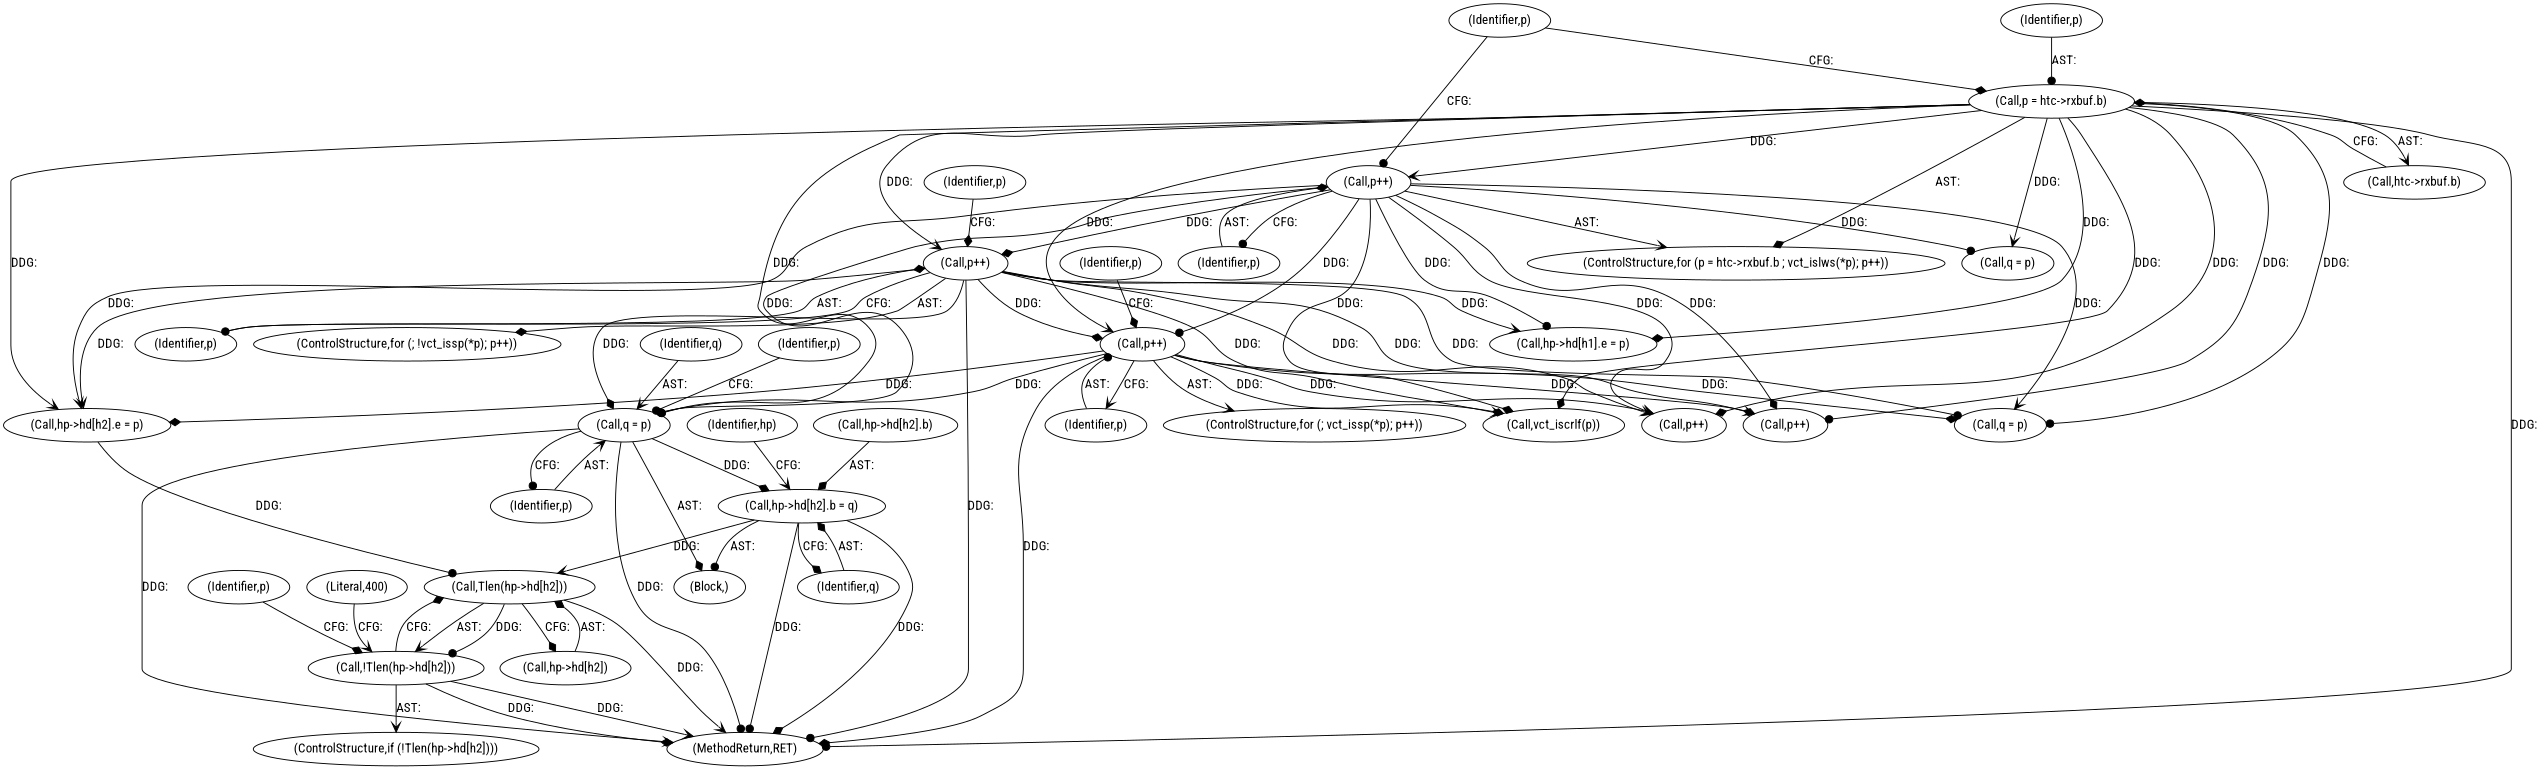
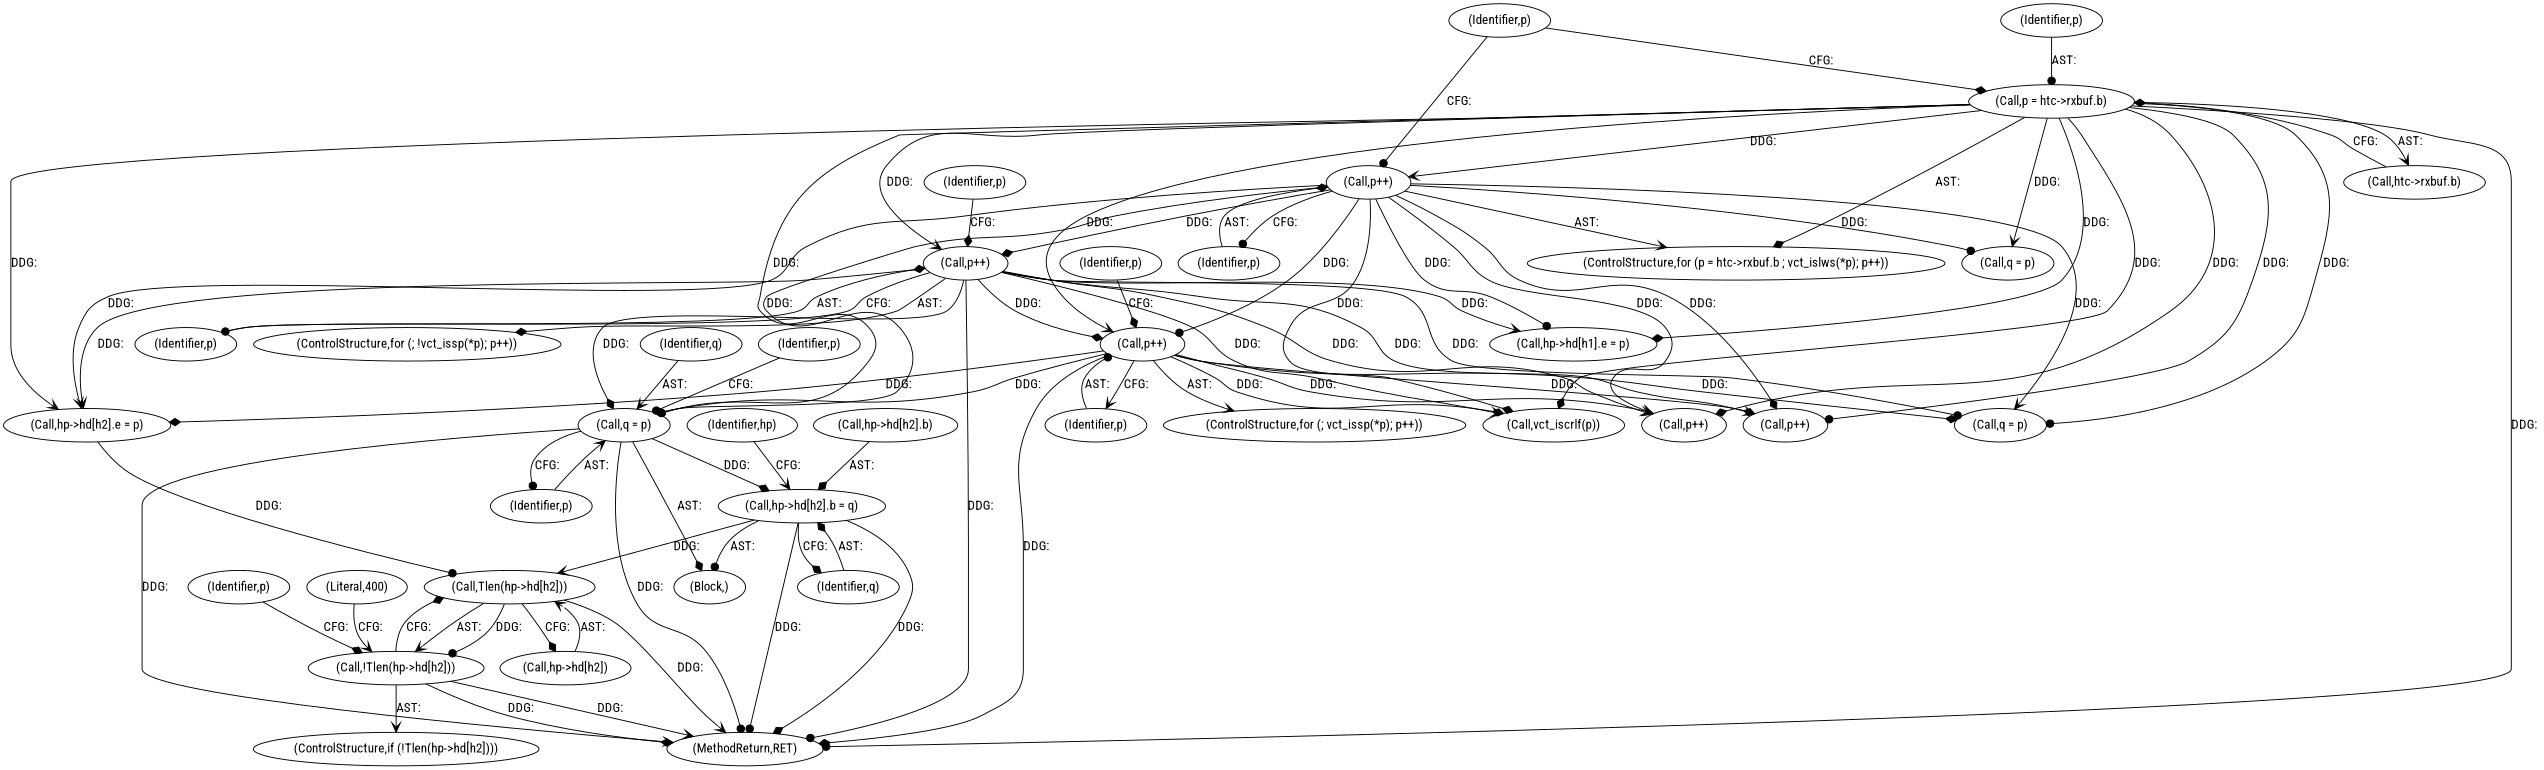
  digraph {
    fontname="Roboto Condensed"
    node [fontname="Roboto Condensed"]
    edge [arrowhead=diamond fontname="Roboto Condensed"]
    n1 [label="(Call,hp->hd[h2].b = q)"]
    n2 [label="(Call,Tlen(hp->hd[h2]))"]
    n3 [label="(Block,)"]
    n4 [label="(MethodReturn,RET)"]
    n5 [label="(Identifier,q)"]
    n6 [label="(Call,!Tlen(hp->hd[h2]))"]
    n7 [label="(Call,hp->hd[h2])"]
    n8 [label="(Call,q = p)"]
    n9 [label="(Identifier,p)"]
    n10 [label="(Call,p++)"]
    n11 [label="(Call,vct_iscrlf(p))"]
    n12 [label="(Call,p++)"]
    n13 [label="(Identifier,p)"]
    n14 [label="(ControlStructure,for (; vct_issp(*p); p++))"]
    n15 [label="(Call,p++)"]
    n16 [label="(Call,q = p)"]
    n17 [label="(Call,hp->hd[h2].e = p)"]
    n18 [label="(Call,p++)"]
    n19 [label="(Call,hp->hd[h1].e = p)"]
    n20 [label="(Identifier,p)"]
    n21 [label="(ControlStructure,for (; !vct_issp(*p); p++))"]
    n22 [label="(Call,p++)"]
    n23 [label="(ControlStructure,for (p = htc->rxbuf.b ; vct_islws(*p); p++))"]
    n24 [label="(Identifier,p)"]
    n25 [label="(Call,q = p)"]
    n26 [label="(Call,p = htc->rxbuf.b)"]
    n27 [label="(Call,htc->rxbuf.b)"]
    n28 [label="(ControlStructure,if (!Tlen(hp->hd[h2])))"]
    n29 [label="(Identifier,p)"]
    n30 [label="(Identifier,q)"]
    n31 [label="(Literal,400)"]
    n32 [label="(Identifier,hp)"]
    n33 [label="(Identifier,p)"]
    n34 [label="(Identifier,p)"]
    n35 [label="(Identifier,p)"]
    n36 [label="(Identifier,p)"]
    n37 [label="(Identifier,p)"]
    n38 [label="(Call,hp->hd[h2].b)"]
    n1 -> n2 [arrowhead=vee label="DDG: "]
    n1 -> n3 [arrowhead=dot label="AST: "]
    n1 -> n4 [arrowhead=dot label="DDG: "]
    n1 -> n4 [label="DDG: "]
    n1 -> n5 [label="CFG: "]
    n2 -> n4 [arrowhead=vee label="DDG: "]
    n2 -> n6 [arrowhead=vee label="AST: "]
    n2 -> n6 [arrowhead=dot label="DDG: "]
    n2 -> n7 [label="CFG: "]
    n5 -> n1 [label="AST: "]
    n6 -> n2 [label="CFG: "]
    n6 -> n4 [arrowhead=vee label="DDG: "]
    n6 -> n4 [label="DDG: "]
    n6 -> n28 [arrowhead=vee label="AST: "]
-   n7 -> n2 [label="AST: "]
+   n7 -> n2 [arrowhead=vee label="AST: "]
    n8 -> n1 [label="DDG: "]
    n8 -> n3 [label="AST: "]
    n8 -> n4 [arrowhead=dot label="DDG: "]
    n8 -> n4 [arrowhead=vee label="DDG: "]
    n8 -> n9 [arrowhead=dot label="CFG: "]
    n9 -> n8 [arrowhead=vee label="AST: "]
    n10 -> n4 [label="DDG: "]
    n10 -> n8 [arrowhead=dot label="DDG: "]
    n10 -> n11 [label="DDG: "]
    n10 -> n12 [arrowhead=vee label="DDG: "]
    n10 -> n13 [arrowhead=vee label="CFG: "]
    n10 -> n14 [arrowhead=vee label="AST: "]
    n10 -> n15 [label="DDG: "]
    n10 -> n16 [label="DDG: "]
    n10 -> n17 [label="DDG: "]
    n13 -> n10 [arrowhead=dot label="AST: "]
    n17 -> n2 [arrowhead=dot label="DDG: "]
    n18 -> n4 [arrowhead=dot label="DDG: "]
    n18 -> n8 [label="DDG: "]
    n18 -> n10 [label="DDG: "]
    n18 -> n11 [arrowhead=vee label="DDG: "]
    n18 -> n12 [arrowhead=vee label="DDG: "]
    n18 -> n15 [arrowhead=vee label="DDG: "]
    n18 -> n16 [arrowhead=dot label="DDG: "]
    n18 -> n17 [arrowhead=vee label="DDG: "]
    n18 -> n19 [arrowhead=vee label="DDG: "]
    n18 -> n20 [arrowhead=dot label="CFG: "]
    n18 -> n21 [label="AST: "]
    n20 -> n18 [label="AST: "]
    n22 -> n8 [arrowhead=dot label="DDG: "]
    n22 -> n10 [arrowhead=dot label="DDG: "]
    n22 -> n11 [label="DDG: "]
    n22 -> n12 [arrowhead=vee label="DDG: "]
    n22 -> n15 [label="DDG: "]
    n22 -> n16 [arrowhead=vee label="DDG: "]
    n22 -> n17 [arrowhead=vee label="DDG: "]
    n22 -> n18 [label="DDG: "]
    n22 -> n19 [arrowhead=dot label="DDG: "]
    n22 -> n23 [arrowhead=vee label="AST: "]
    n22 -> n24 [arrowhead=dot label="CFG: "]
    n22 -> n25 [arrowhead=dot label="DDG: "]
    n24 -> n22 [label="AST: "]
    n26 -> n4 [arrowhead=dot label="DDG: "]
    n26 -> n8 [arrowhead=dot label="DDG: "]
    n26 -> n10 [arrowhead=vee label="DDG: "]
    n26 -> n11 [label="DDG: "]
    n26 -> n12 [label="DDG: "]
    n26 -> n15 [arrowhead=dot label="DDG: "]
    n26 -> n16 [arrowhead=dot label="DDG: "]
    n26 -> n17 [arrowhead=vee label="DDG: "]
    n26 -> n18 [arrowhead=vee label="DDG: "]
    n26 -> n19 [label="DDG: "]
    n26 -> n22 [arrowhead=vee label="DDG: "]
    n26 -> n23 [label="AST: "]
    n26 -> n25 [arrowhead=vee label="DDG: "]
    n26 -> n27 [arrowhead=vee label="AST: "]
    n27 -> n26 [label="CFG: "]
    n29 -> n6 [label="CFG: "]
    n30 -> n8 [arrowhead=vee label="AST: "]
    n31 -> n6 [arrowhead=vee label="CFG: "]
    n32 -> n1 [arrowhead=vee label="CFG: "]
    n33 -> n10 [label="CFG: "]
    n34 -> n18 [label="CFG: "]
    n35 -> n22 [arrowhead=dot label="CFG: "]
    n35 -> n26 [label="CFG: "]
    n36 -> n26 [arrowhead=dot label="AST: "]
    n37 -> n8 [arrowhead=dot label="CFG: "]
    n38 -> n1 [label="AST: "]
  }
